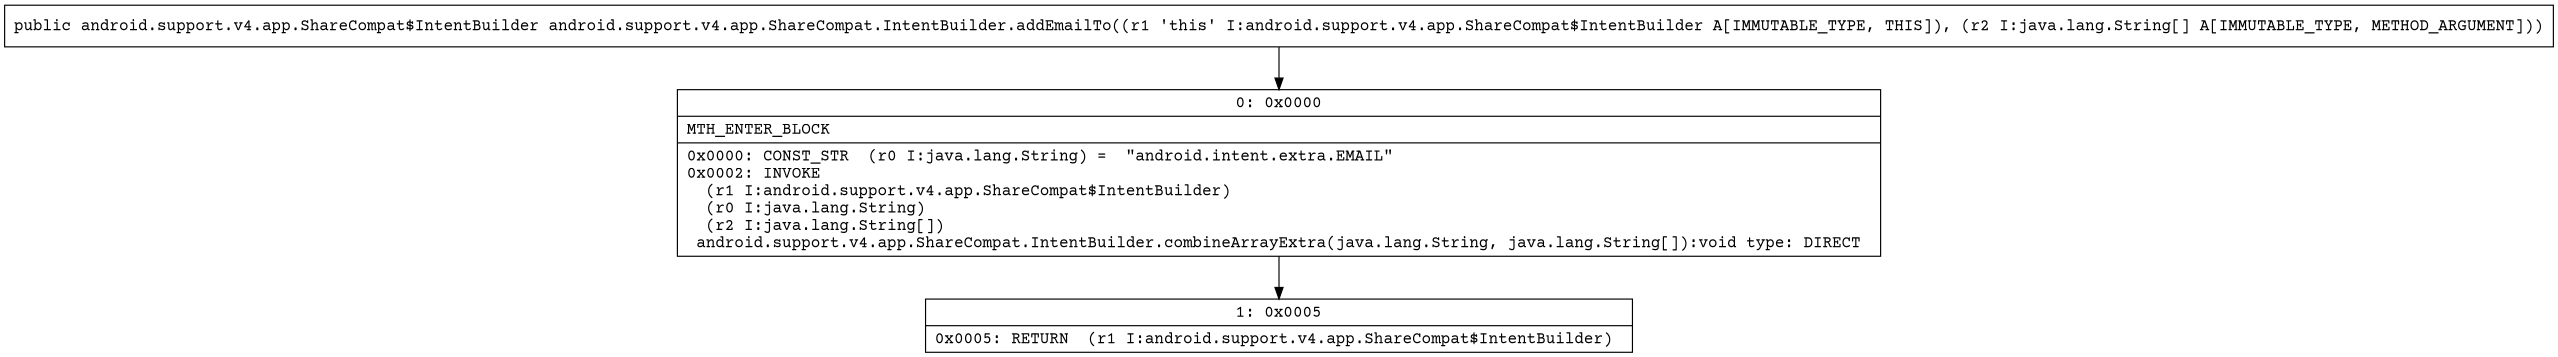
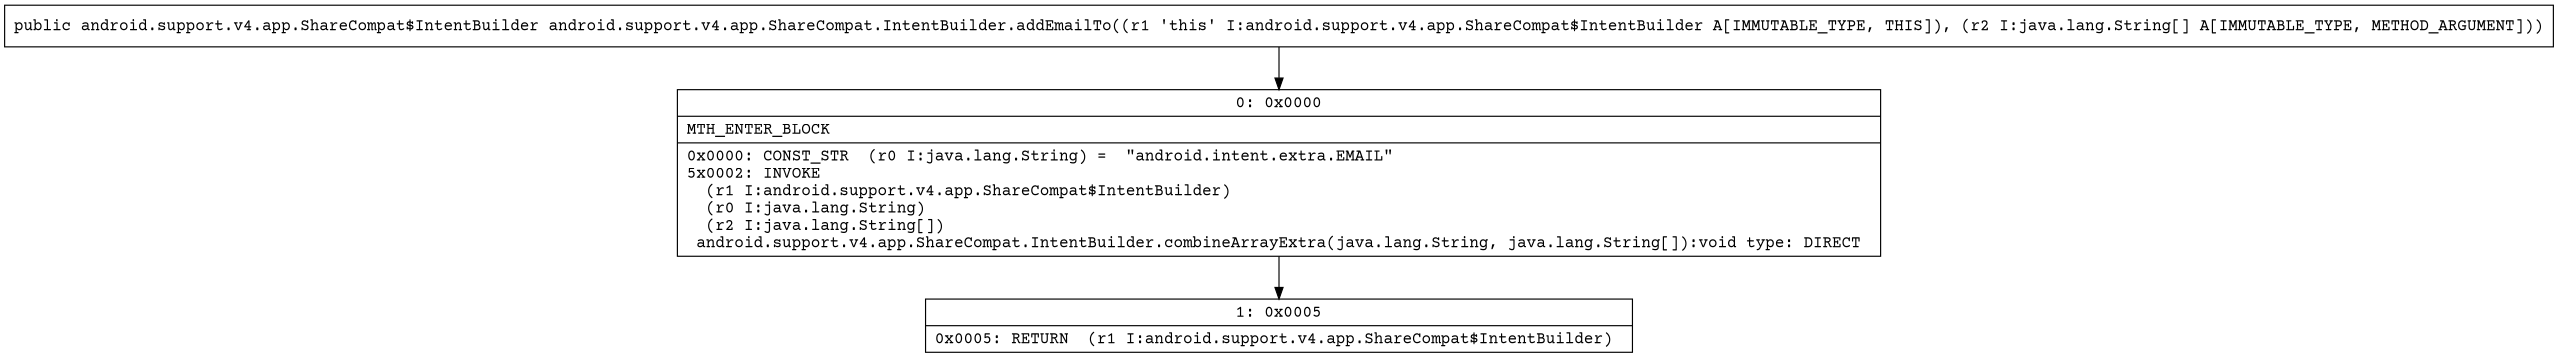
  digraph {
    fontname="Courier Prime"
    node [shape=record fontname="Courier Prime"]
    edge [fontname="Courier Prime"]
-   n1 [label="{0\:\ 0x0000|MTH_ENTER_BLOCK\l|0x0000: CONST_STR  (r0 I:java.lang.String) =  \"android.intent.extra.EMAIL\" \l0x0002: INVOKE  \l  (r1 I:android.support.v4.app.ShareCompat$IntentBuilder)\l  (r0 I:java.lang.String)\l  (r2 I:java.lang.String[])\l android.support.v4.app.ShareCompat.IntentBuilder.combineArrayExtra(java.lang.String, java.lang.String[]):void type: DIRECT \l}"]
+   n1 [label="{0\:\ 0x0000|MTH_ENTER_BLOCK\l|0x0000: CONST_STR  (r0 I:java.lang.String) =  \"android.intent.extra.EMAIL\" \l5x0002: INVOKE  \l  (r1 I:android.support.v4.app.ShareCompat$IntentBuilder)\l  (r0 I:java.lang.String)\l  (r2 I:java.lang.String[])\l android.support.v4.app.ShareCompat.IntentBuilder.combineArrayExtra(java.lang.String, java.lang.String[]):void type: DIRECT \l}"]
    n2 [label="{1\:\ 0x0005|0x0005: RETURN  (r1 I:android.support.v4.app.ShareCompat$IntentBuilder) \l}"]
    n3 [label="{public android.support.v4.app.ShareCompat$IntentBuilder android.support.v4.app.ShareCompat.IntentBuilder.addEmailTo((r1 'this' I:android.support.v4.app.ShareCompat$IntentBuilder A[IMMUTABLE_TYPE, THIS]), (r2 I:java.lang.String[] A[IMMUTABLE_TYPE, METHOD_ARGUMENT])) }"]
    n1 -> n2
    n3 -> n1
  }
